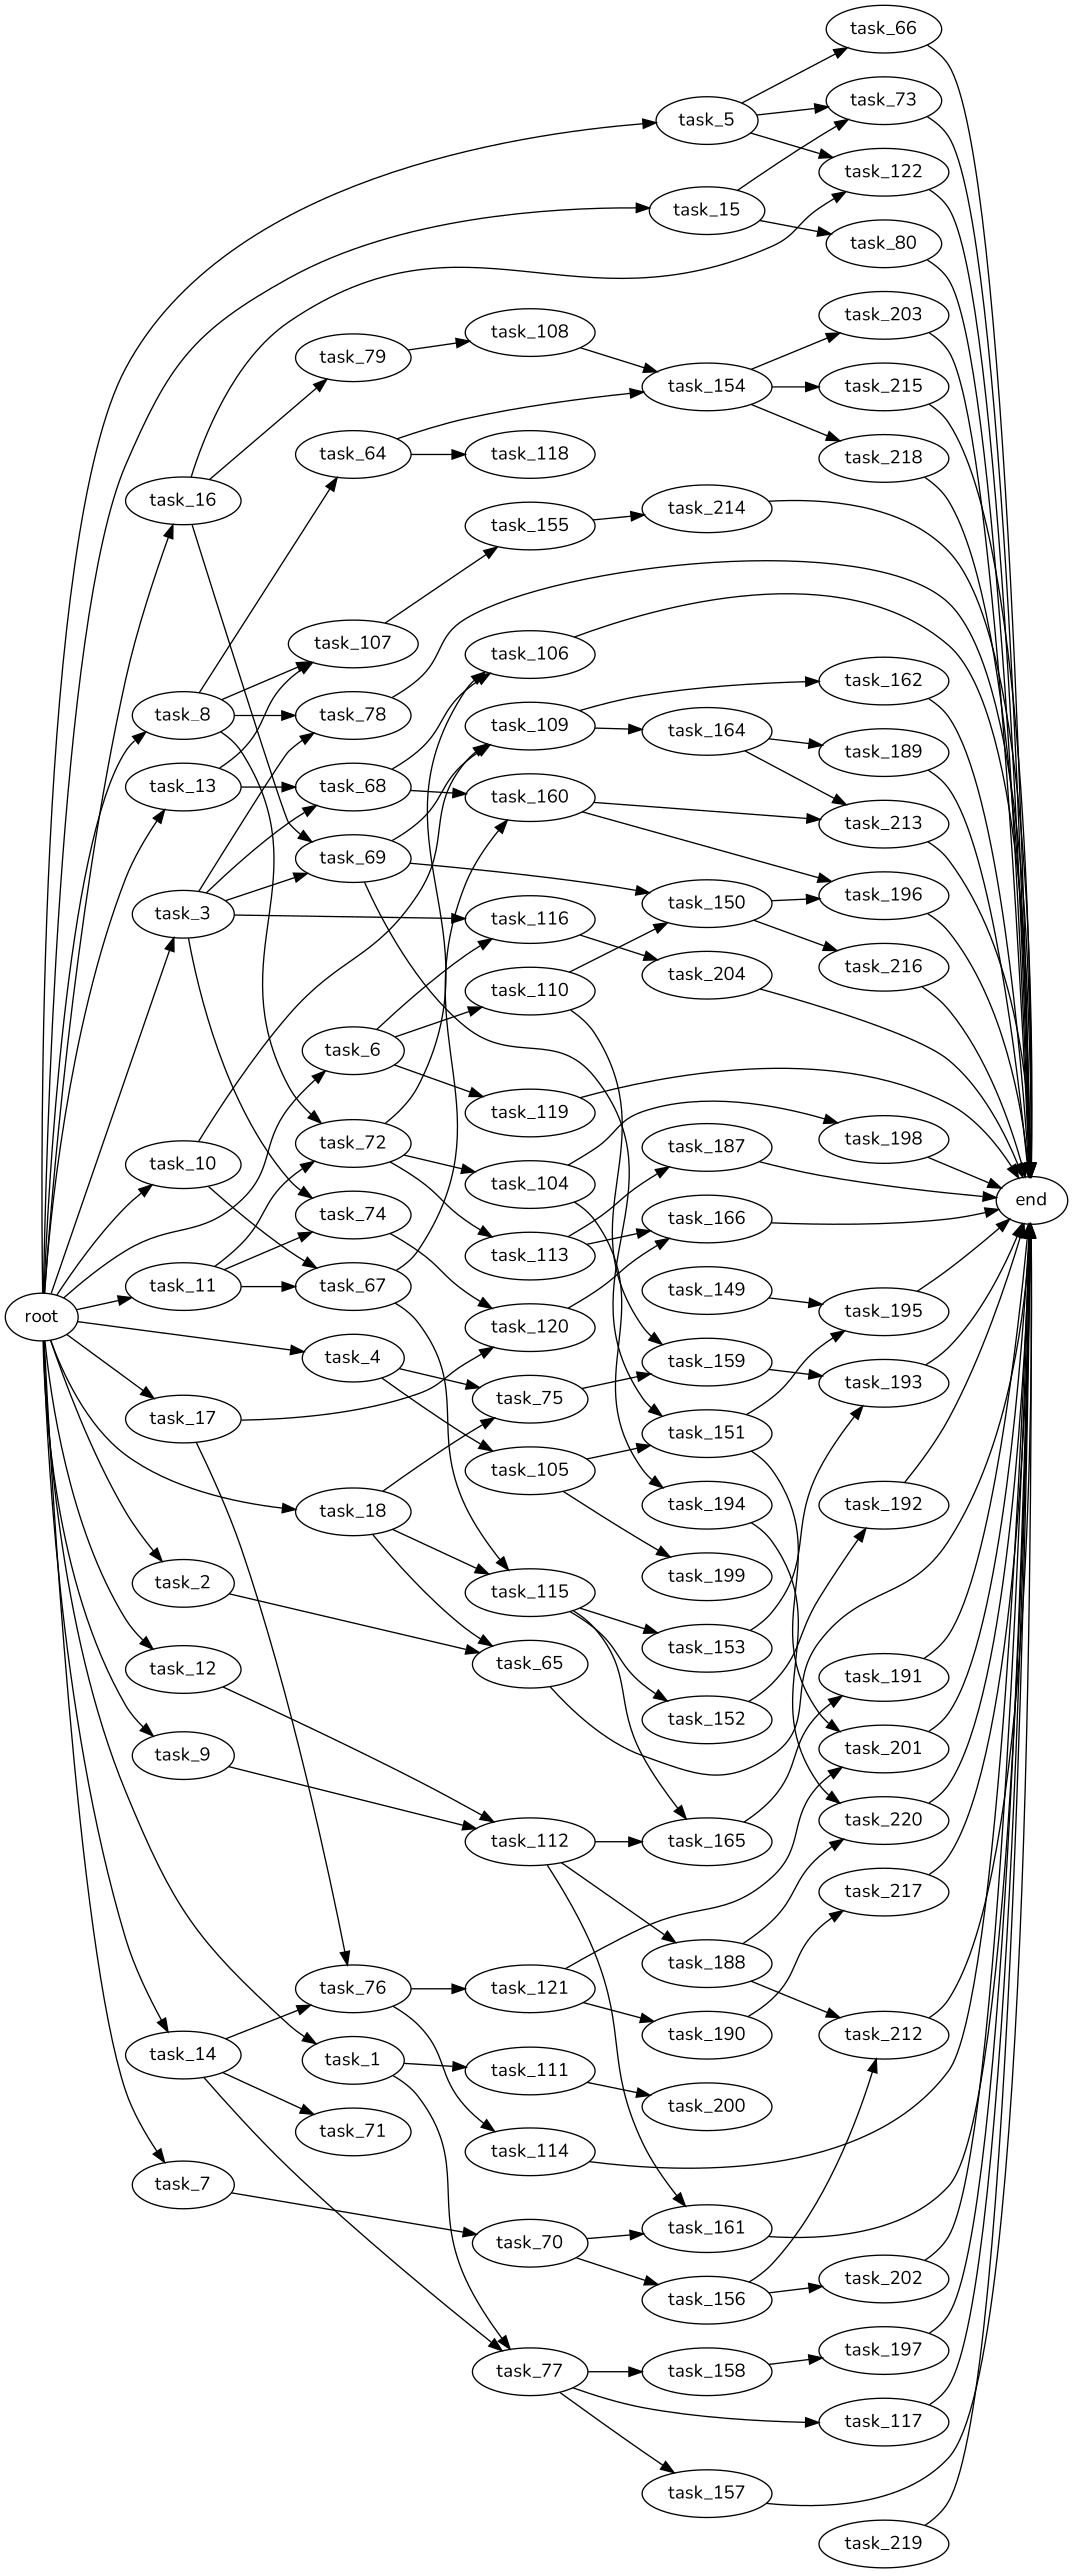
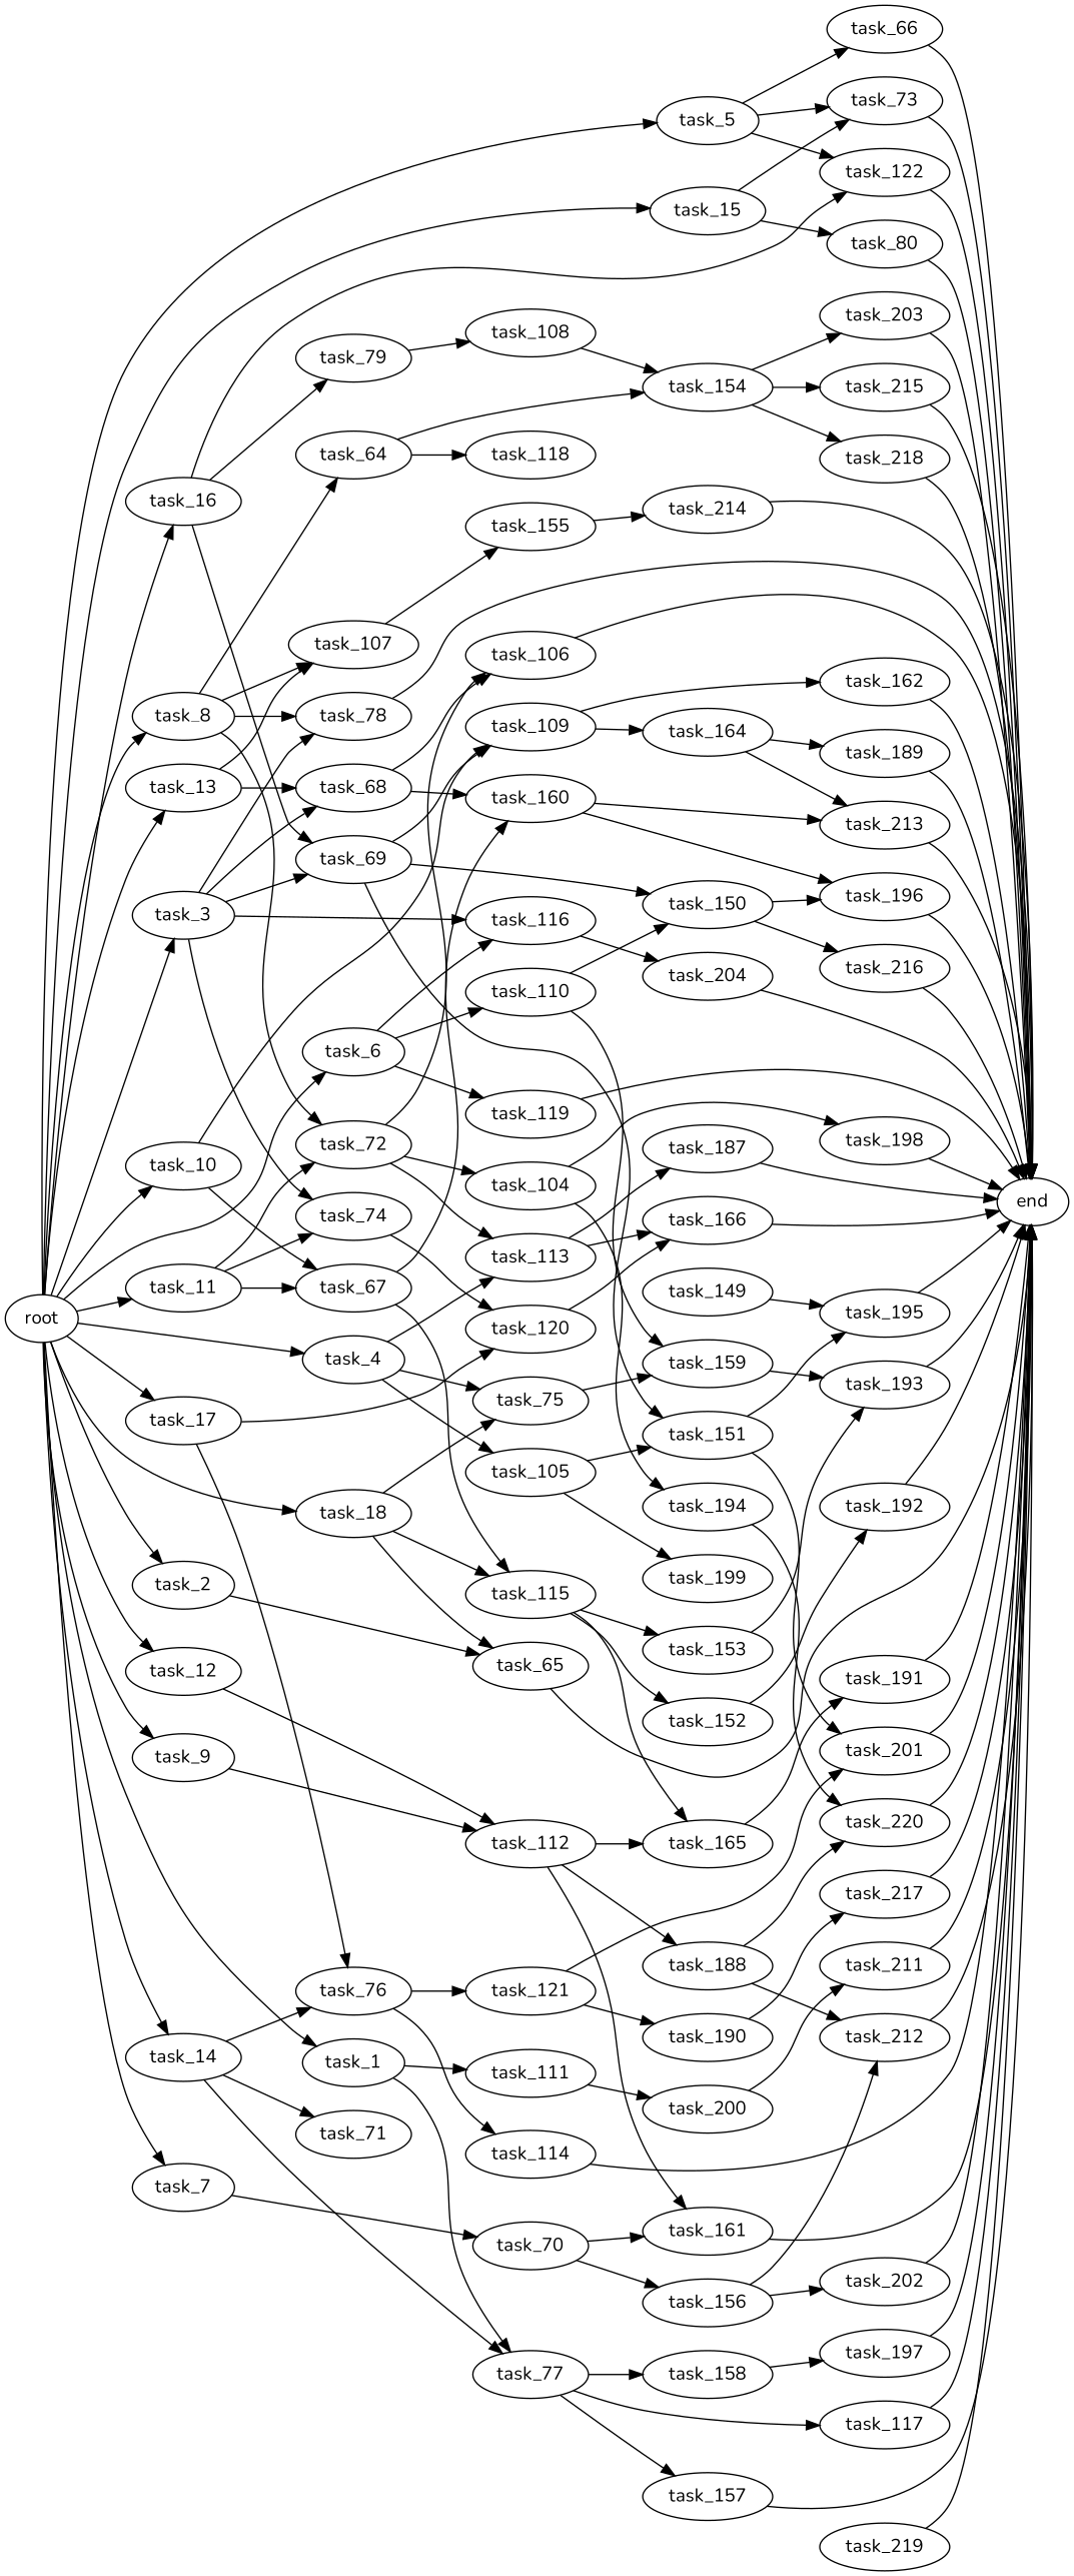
  digraph {
    fontname=Nunito
    rankdir=LR
    node [fontname=Nunito]
    edge [fontname=Nunito]
    root
    task_1
    task_2
    task_3
    task_4
    task_5
    task_6
    task_7
    task_8
    task_9
    task_10
    task_11
    task_12
    task_13
    task_14
    task_15
    task_16
    task_17
    task_18
    task_77
    task_111
    task_65
    task_68
    task_69
    task_74
    task_78
    task_116
    task_75
    task_105
    task_113
    task_66
    task_73
    task_122
    task_110
    task_119
    task_70
    task_64
    task_72
    task_107
    task_112
    task_67
    task_109
    task_71
    task_76
    task_80
    task_79
    task_120
    task_115
    task_117
    task_157
    task_158
    task_200
    end
    task_106
    task_160
    task_150
    task_151
    task_204
    task_159
    task_199
    task_166
    task_187
    task_156
    task_161
    task_118
    task_154
    task_104
    task_155
    task_165
    task_188
    task_162
    task_164
    task_114
    task_121
    task_108
    task_152
    task_153
    task_203
    task_215
    task_218
    task_196
    task_213
    task_216
    task_201
    task_195
    task_202
    task_212
    task_194
    task_198
    task_193
    task_190
    task_197
    task_220
    task_214
    task_189
+   task_211
    task_149
    task_191
    task_192
    task_217
    task_219
    root -> task_1
    root -> task_2
    root -> task_3
    root -> task_4
    root -> task_5
    root -> task_6
    root -> task_7
    root -> task_8
    root -> task_9
    root -> task_10
    root -> task_11
    root -> task_12
    root -> task_13
    root -> task_14
    root -> task_15
    root -> task_16
    root -> task_17
    root -> task_18
    task_1 -> task_77
    task_1 -> task_111
    task_2 -> task_65
    task_3 -> task_68
    task_3 -> task_69
    task_3 -> task_74
    task_3 -> task_78
    task_3 -> task_116
    task_4 -> task_75
    task_4 -> task_105
+   task_4 -> task_113
    task_5 -> task_66
    task_5 -> task_73
    task_5 -> task_122
    task_6 -> task_116
    task_6 -> task_110
    task_6 -> task_119
    task_7 -> task_70
    task_8 -> task_78
    task_8 -> task_64
    task_8 -> task_72
    task_8 -> task_107
    task_9 -> task_112
    task_10 -> task_67
    task_10 -> task_109
    task_11 -> task_74
    task_11 -> task_72
    task_11 -> task_67
    task_12 -> task_112
    task_13 -> task_68
    task_13 -> task_107
    task_14 -> task_77
    task_14 -> task_71
    task_14 -> task_76
    task_15 -> task_73
    task_15 -> task_80
    task_16 -> task_69
    task_16 -> task_122
    task_16 -> task_79
    task_17 -> task_76
    task_17 -> task_120
    task_18 -> task_65
    task_18 -> task_75
    task_18 -> task_115
    task_77 -> task_117
    task_77 -> task_157
    task_77 -> task_158
    task_111 -> task_200
    task_65 -> end
    task_68 -> task_106
    task_68 -> task_160
    task_69 -> task_109
    task_69 -> task_150
    task_69 -> task_151
    task_74 -> task_120
    task_78 -> end
    task_116 -> task_204
    task_75 -> task_159
    task_105 -> task_151
    task_105 -> task_199
    task_113 -> task_166
    task_113 -> task_187
    task_66 -> end
    task_73 -> end
    task_122 -> end
    task_110 -> task_150
    task_110 -> task_159
    task_119 -> end
    task_70 -> task_156
    task_70 -> task_161
    task_64 -> task_118
    task_64 -> task_154
    task_72 -> task_113
    task_72 -> task_106
    task_72 -> task_104
    task_107 -> task_155
    task_112 -> task_161
    task_112 -> task_165
    task_112 -> task_188
    task_67 -> task_115
    task_67 -> task_160
    task_109 -> task_162
    task_109 -> task_164
    task_76 -> task_114
    task_76 -> task_121
    task_80 -> end
    task_79 -> task_108
    task_120 -> task_166
    task_115 -> task_165
    task_115 -> task_152
    task_115 -> task_153
    task_117 -> end
    task_157 -> end
    task_158 -> task_197
+   task_200 -> task_211
    task_106 -> end
    task_160 -> task_196
    task_160 -> task_213
    task_150 -> task_196
    task_150 -> task_216
    task_151 -> task_201
    task_151 -> task_195
    task_204 -> end
    task_159 -> task_193
    task_166 -> end
    task_187 -> end
    task_156 -> task_202
    task_156 -> task_212
    task_161 -> end
    task_154 -> task_203
    task_154 -> task_215
    task_154 -> task_218
    task_104 -> task_194
    task_104 -> task_198
    task_155 -> task_214
    task_165 -> task_191
    task_188 -> task_212
    task_188 -> task_220
    task_162 -> end
    task_164 -> task_213
    task_164 -> task_189
    task_114 -> end
    task_121 -> task_201
    task_121 -> task_190
    task_108 -> task_154
    task_152 -> task_192
    task_153 -> task_193
    task_203 -> end
    task_215 -> end
    task_218 -> end
    task_196 -> end
    task_213 -> end
    task_216 -> end
    task_201 -> end
    task_195 -> end
    task_202 -> end
    task_212 -> end
    task_194 -> task_220
    task_198 -> end
    task_193 -> end
    task_190 -> task_217
    task_197 -> end
    task_220 -> end
    task_214 -> end
    task_189 -> end
+   task_211 -> end
    task_149 -> task_195
    task_191 -> end
    task_192 -> end
    task_217 -> end
    task_219 -> end
  }
